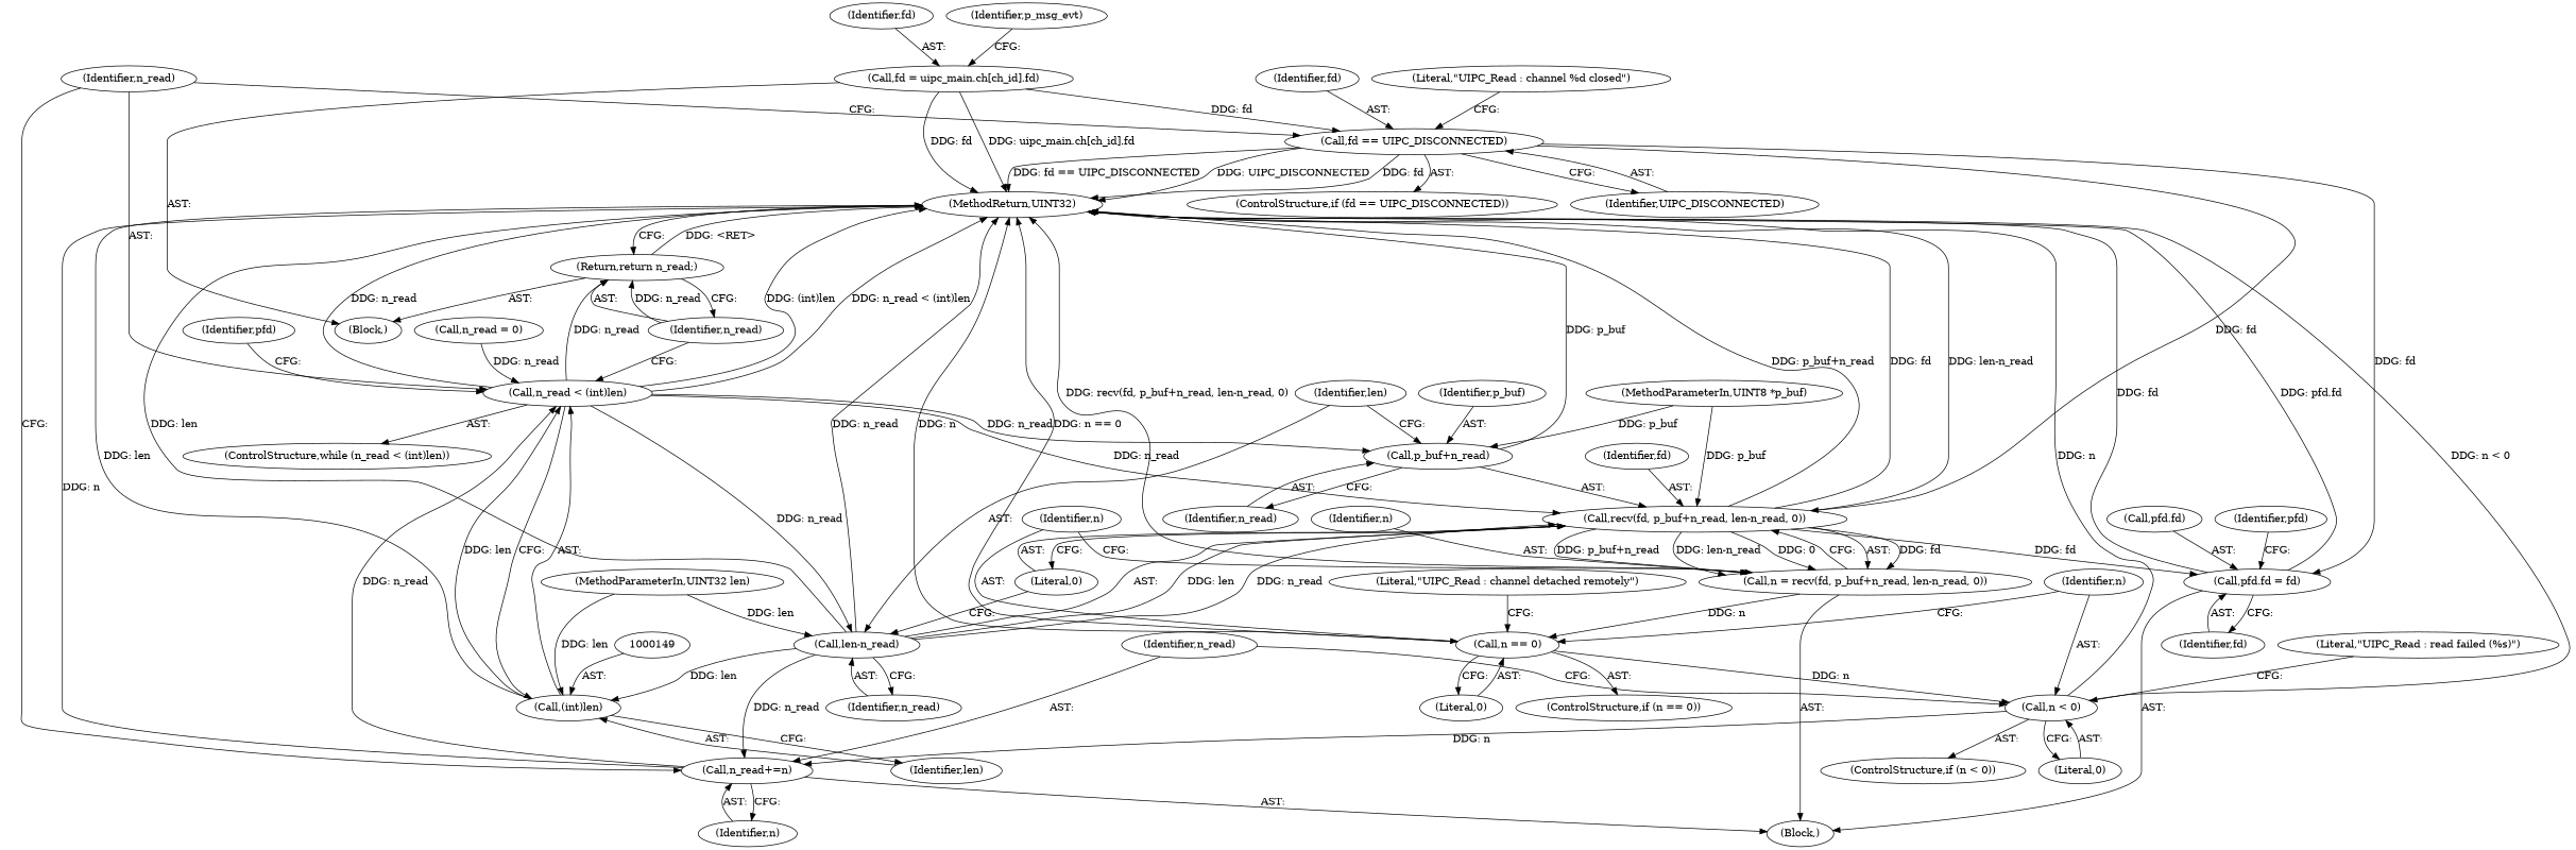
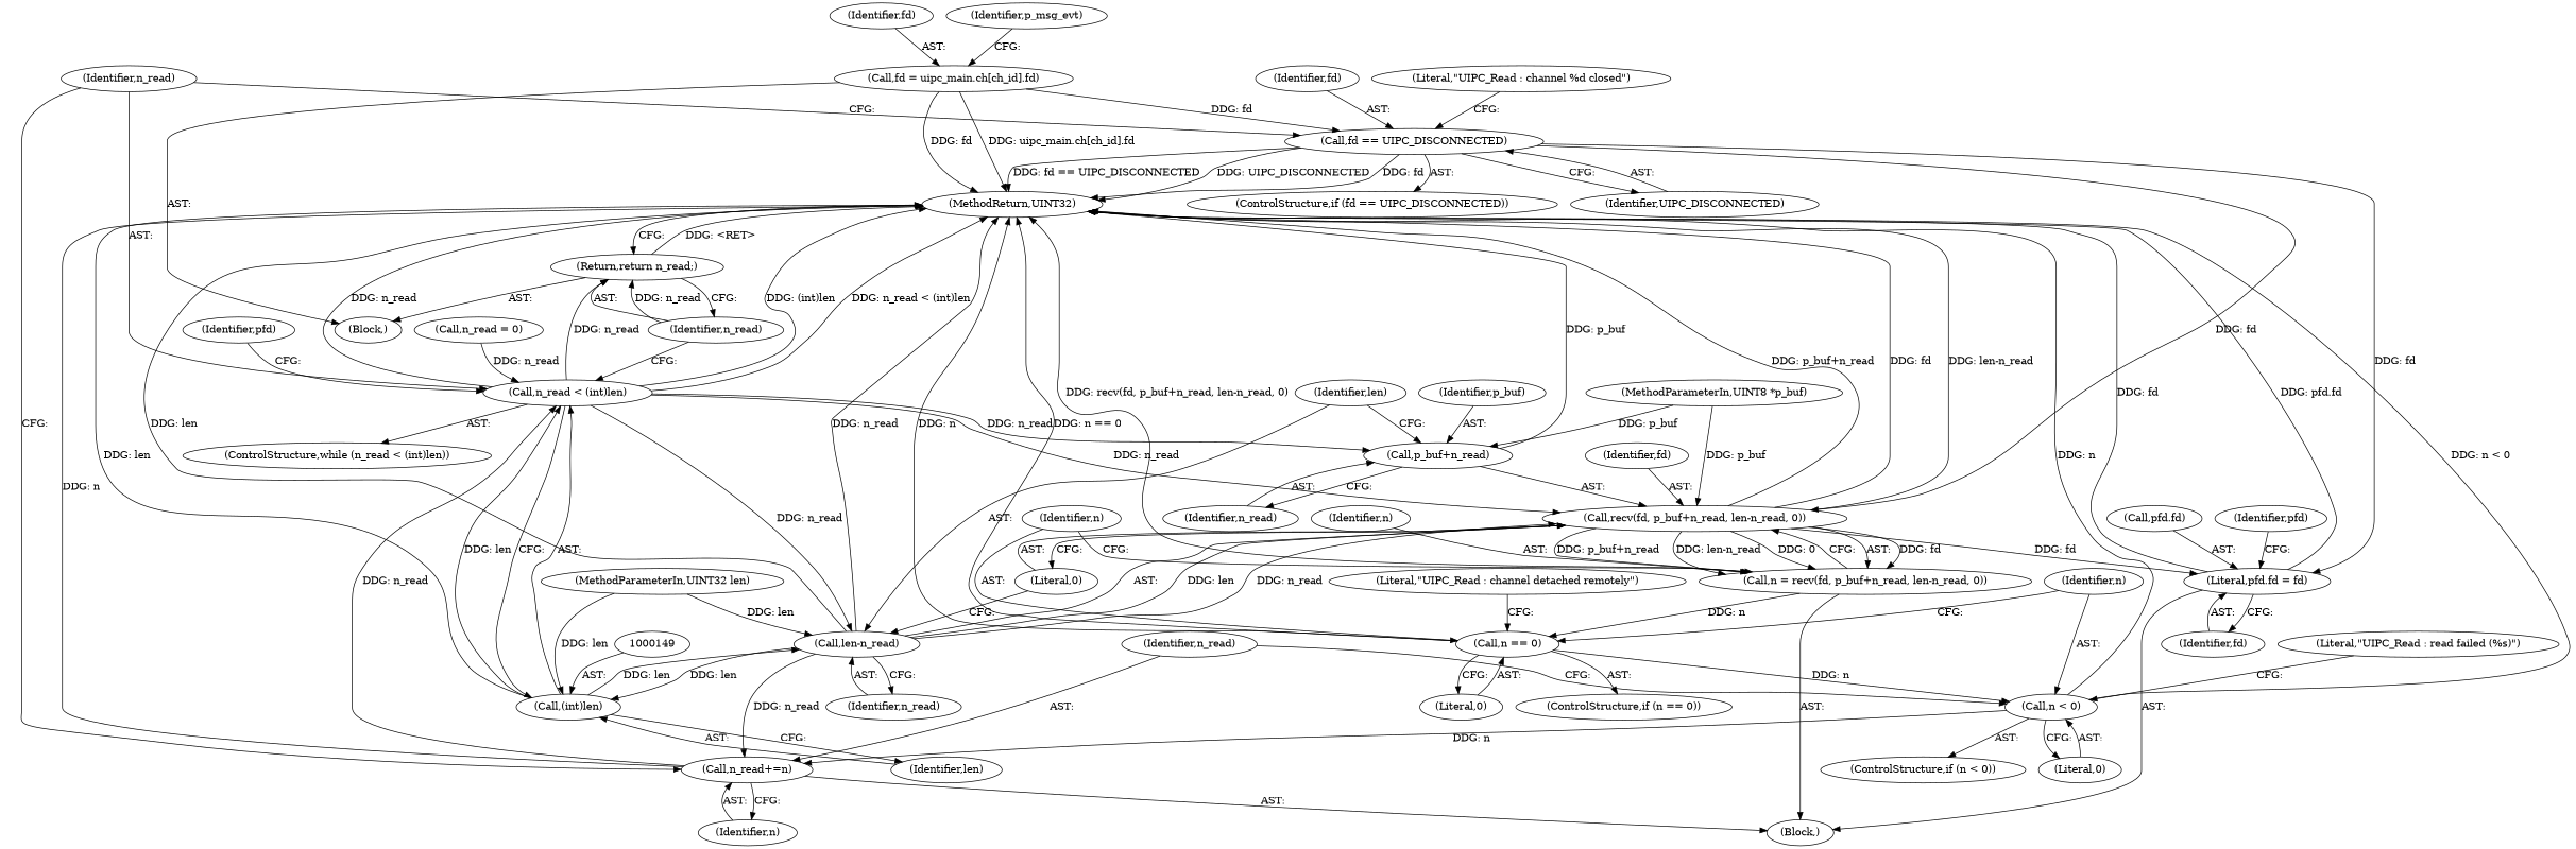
  digraph {
    n1 [label="(Call,fd = uipc_main.ch[ch_id].fd)"]
    n2 [label="(Call,fd == UIPC_DISCONNECTED)"]
    n3 [label="(Block,)"]
    n4 [label="(MethodReturn,UINT32)"]
-   n5 [label="(Call,pfd.fd = fd)"]
+   n5 [label="(Literal,pfd.fd = fd)"]
    n6 [label="(Call,recv(fd, p_buf+n_read, len-n_read, 0))"]
    n7 [label="(ControlStructure,if (fd == UIPC_DISCONNECTED))"]
    n8 [label="(Identifier,UIPC_DISCONNECTED)"]
    n9 [label="(Return,return n_read;)"]
    n10 [label="(Block,)"]
    n11 [label="(Identifier,fd)"]
    n12 [label="(Call,n = recv(fd, p_buf+n_read, len-n_read, 0))"]
    n13 [label="(Literal,0)"]
    n14 [label="(Call,n == 0)"]
    n15 [label="(Call,len-n_read)"]
    n16 [label="(Call,n < 0)"]
    n17 [label="(Literal,0)"]
    n18 [label="(ControlStructure,if (n == 0))"]
    n19 [label="(Call,n_read+=n)"]
    n20 [label="(Literal,0)"]
    n21 [label="(ControlStructure,if (n < 0))"]
    n22 [label="(Call,n_read < (int)len)"]
    n23 [label="(Identifier,n)"]
    n24 [label="(Call,p_buf+n_read)"]
    n25 [label="(Call,(int)len)"]
    n26 [label="(ControlStructure,while (n_read < (int)len))"]
    n27 [label="(Identifier,n_read)"]
    n28 [label="(Identifier,n_read)"]
    n29 [label="(Identifier,len)"]
    n30 [label="(Identifier,n_read)"]
    n31 [label="(Identifier,n_read)"]
    n32 [label="(Literal,\"UIPC_Read : channel detached remotely\")"]
    n33 [label="(Identifier,fd)"]
    n34 [label="(Identifier,pfd)"]
    n35 [label="(Literal,\"UIPC_Read : channel %d closed\")"]
    n36 [label="(MethodParameterIn,UINT8 *p_buf)"]
    n37 [label="(Identifier,n)"]
    n38 [label="(Call,pfd.fd)"]
    n39 [label="(Identifier,len)"]
    n40 [label="(Identifier,fd)"]
    n41 [label="(Identifier,fd)"]
    n42 [label="(Identifier,pfd)"]
    n43 [label="(Call,n_read = 0)"]
    n44 [label="(MethodParameterIn,UINT32 len)"]
    n45 [label="(Identifier,n_read)"]
    n46 [label="(Identifier,p_buf)"]
    n47 [label="(Literal,\"UIPC_Read : read failed (%s)\")"]
    n48 [label="(Identifier,n)"]
    n49 [label="(Identifier,n)"]
    n50 [label="(Identifier,p_msg_evt)"]
    1000149
    n1 -> n2 [label="DDG: fd"]
    n1 -> n3 [label="AST: "]
    n1 -> n4 [label="DDG: fd"]
    n1 -> n4 [label="DDG: uipc_main.ch[ch_id].fd"]
    n2 -> n4 [label="DDG: fd == UIPC_DISCONNECTED"]
    n2 -> n4 [label="DDG: UIPC_DISCONNECTED"]
    n2 -> n4 [label="DDG: fd"]
    n2 -> n5 [label="DDG: fd"]
    n2 -> n6 [label="DDG: fd"]
    n2 -> n7 [label="AST: "]
    n2 -> n8 [label="CFG: "]
    n4 -> n9 [label="CFG: "]
    n5 -> n4 [label="DDG: pfd.fd"]
    n5 -> n4 [label="DDG: fd"]
    n5 -> n10 [label="AST: "]
    n5 -> n11 [label="CFG: "]
    n6 -> n4 [label="DDG: p_buf+n_read"]
    n6 -> n4 [label="DDG: fd"]
    n6 -> n4 [label="DDG: len-n_read"]
    n6 -> n5 [label="DDG: fd"]
    n6 -> n12 [label="AST: "]
    n6 -> n12 [label="DDG: fd"]
    n6 -> n12 [label="DDG: p_buf+n_read"]
    n6 -> n12 [label="DDG: len-n_read"]
    n6 -> n12 [label="DDG: 0"]
    n6 -> n13 [label="CFG: "]
    n8 -> n2 [label="AST: "]
    n9 -> n3 [label="AST: "]
    n9 -> n4 [label="DDG: <RET>"]
    n9 -> n30 [label="CFG: "]
    n11 -> n5 [label="AST: "]
    n12 -> n4 [label="DDG: recv(fd, p_buf+n_read, len-n_read, 0)"]
    n12 -> n6 [label="CFG: "]
    n12 -> n10 [label="AST: "]
    n12 -> n14 [label="DDG: n"]
    n13 -> n6 [label="AST: "]
    n13 -> n15 [label="CFG: "]
    n14 -> n4 [label="DDG: n"]
    n14 -> n4 [label="DDG: n == 0"]
    n14 -> n16 [label="DDG: n"]
    n14 -> n17 [label="CFG: "]
    n14 -> n18 [label="AST: "]
    n15 -> n4 [label="DDG: len"]
    n15 -> n4 [label="DDG: n_read"]
    n15 -> n6 [label="AST: "]
    n15 -> n6 [label="DDG: len"]
    n15 -> n6 [label="DDG: n_read"]
    n15 -> n19 [label="DDG: n_read"]
    n15 -> n25 [label="DDG: len"]
    n15 -> n28 [label="CFG: "]
    n16 -> n4 [label="DDG: n < 0"]
    n16 -> n4 [label="DDG: n"]
    n16 -> n19 [label="DDG: n"]
    n16 -> n20 [label="CFG: "]
    n16 -> n21 [label="AST: "]
    n17 -> n14 [label="AST: "]
    n19 -> n4 [label="DDG: n"]
    n19 -> n10 [label="AST: "]
    n19 -> n22 [label="DDG: n_read"]
    n19 -> n23 [label="CFG: "]
    n20 -> n16 [label="AST: "]
    n22 -> n4 [label="DDG: (int)len"]
    n22 -> n4 [label="DDG: n_read < (int)len"]
    n22 -> n4 [label="DDG: n_read"]
    n22 -> n6 [label="DDG: n_read"]
    n22 -> n9 [label="DDG: n_read"]
    n22 -> n15 [label="DDG: n_read"]
    n22 -> n24 [label="DDG: n_read"]
    n22 -> n25 [label="CFG: "]
    n22 -> n26 [label="AST: "]
    n23 -> n19 [label="AST: "]
    n24 -> n4 [label="DDG: p_buf"]
    n24 -> n6 [label="AST: "]
    n24 -> n27 [label="CFG: "]
    n25 -> n4 [label="DDG: len"]
+   n25 -> n15 [label="DDG: len"]
    n25 -> n22 [label="AST: "]
    n25 -> n22 [label="DDG: len"]
    n25 -> n29 [label="CFG: "]
    n27 -> n24 [label="AST: "]
    n28 -> n15 [label="AST: "]
    n29 -> n25 [label="AST: "]
    n30 -> n9 [label="AST: "]
    n30 -> n9 [label="DDG: n_read"]
    n30 -> n22 [label="CFG: "]
    n31 -> n16 [label="CFG: "]
    n31 -> n19 [label="AST: "]
    n32 -> n14 [label="CFG: "]
    n33 -> n2 [label="AST: "]
    n34 -> n5 [label="CFG: "]
    n35 -> n2 [label="CFG: "]
    n36 -> n6 [label="DDG: p_buf"]
    n36 -> n24 [label="DDG: p_buf"]
    n37 -> n12 [label="CFG: "]
    n37 -> n14 [label="AST: "]
    n38 -> n5 [label="AST: "]
    n39 -> n15 [label="AST: "]
    n39 -> n24 [label="CFG: "]
    n40 -> n1 [label="AST: "]
    n41 -> n6 [label="AST: "]
    n42 -> n22 [label="CFG: "]
    n43 -> n22 [label="DDG: n_read"]
    n44 -> n15 [label="DDG: len"]
    n44 -> n25 [label="DDG: len"]
    n45 -> n2 [label="CFG: "]
    n45 -> n19 [label="CFG: "]
    n45 -> n22 [label="AST: "]
    n46 -> n24 [label="AST: "]
    n47 -> n16 [label="CFG: "]
    n48 -> n12 [label="AST: "]
    n49 -> n14 [label="CFG: "]
    n49 -> n16 [label="AST: "]
    n50 -> n1 [label="CFG: "]
    1000149 -> n25 [label="AST: "]
  }
